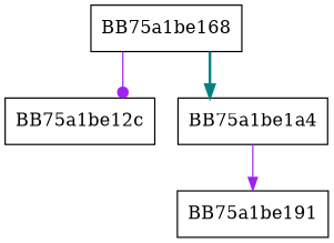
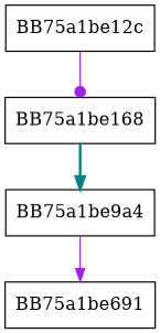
  digraph {
    splines=ortho
    node [shape=box]
    edge [arrowhead=normal color=purple style=solid]
    BB75a1be12c
    BB75a1be168
-   BB75a1be1a4
-   BB75a1be191
-   BB75a1be168 -> BB75a1be12c [arrowhead=dot]
+   BB75a1be1a4 [label=BB75a1be9a4]
+   BB75a1be191 [label=BB75a1be691]
+   BB75a1be12c -> BB75a1be168 [arrowhead=dot]
    BB75a1be168 -> BB75a1be1a4 [color=teal style=bold]
    BB75a1be1a4 -> BB75a1be191
  }
